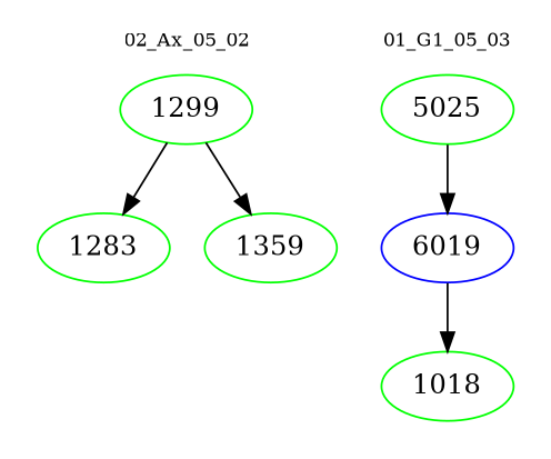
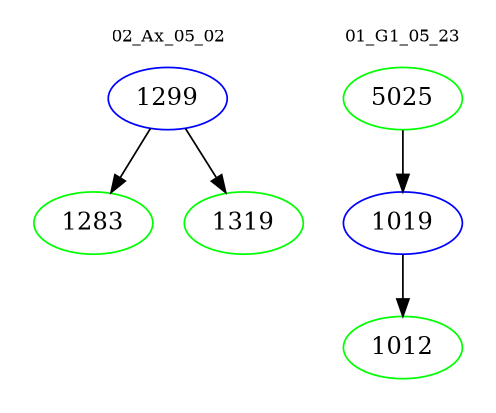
  digraph {
    node [color=green]
    edge [color=black]
    n1 [label=1283]
-   n2 [label=1299]
-   n3 [label=1359]
+   n2 [color=blue label=1299]
+   n3 [label=1319]
    n4 [label=5025]
-   n5 [color=blue label=6019]
-   n6 [label=1018]
+   n5 [color=blue label=1019]
+   n6 [label=1012]
    subgraph cluster_1 {
      color=white
      fontsize=10
      label="02_Ax_05_02"
      n1
      n2
      n3
    }
    subgraph cluster_2 {
      color=white
      fontsize=10
-     label="01_G1_05_03"
+     label="01_G1_05_23"
      n4
      n5
      n6
    }
    n2 -> n1
    n2 -> n3
    n4 -> n5
    n5 -> n6
  }
